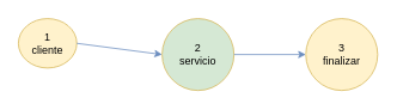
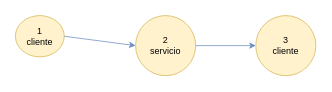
  <mxCell id="0" />
  <mxCell id="1" parent="0" />
  <mxCell id="2" value="1&lt;br&gt;cliente" style="ellipse;whiteSpace=wrap;html=1;aspect=fixed;fillColor=#fff2cc;strokeColor=#d6b656;" parent="1" vertex="1"><mxGeometry x="20" y="20" width="65" height="55" as="geometry" /></mxCell>
- <mxCell id="3" value="2&lt;br&gt;servicio" style="ellipse;whiteSpace=wrap;html=1;aspect=fixed;fillColor=#d5e8d4;strokeColor=#d6b656;" parent="1" vertex="1"><mxGeometry x="180" y="20" width="80" height="80" as="geometry" /></mxCell>
- <mxCell id="4" value="3&lt;br&gt;finalizar" style="ellipse;whiteSpace=wrap;html=1;aspect=fixed;fillColor=#fff2cc;strokeColor=#d6b656;" parent="1" vertex="1"><mxGeometry x="340" y="20" width="80" height="80" as="geometry" /></mxCell>
+ <mxCell id="3" value="2&lt;br&gt;servicio" style="ellipse;whiteSpace=wrap;html=1;aspect=fixed;fillColor=#fff2cc;strokeColor=#d6b656;" parent="1" vertex="1"><mxGeometry x="180" y="20" width="80" height="80" as="geometry" /></mxCell>
+ <mxCell id="4" value="3&lt;br&gt;cliente" style="ellipse;whiteSpace=wrap;html=1;aspect=fixed;fillColor=#fff2cc;strokeColor=#d6b656;" parent="1" vertex="1"><mxGeometry x="340" y="20" width="80" height="80" as="geometry" /></mxCell>
  <mxCell id="5" value="" style="endArrow=classic;html=1;rounded=0;strokeColor=#6c8ebf;entryX=0;entryY=0.5;entryDx=0;entryDy=0;exitX=1;exitY=0.5;exitDx=0;exitDy=0;fillColor=#dae8fc;" parent="1" source="3" target="4" edge="1"><mxGeometry width="50" height="50" relative="1" as="geometry"><mxPoint x="310" y="160" as="sourcePoint" /><mxPoint x="360" y="110" as="targetPoint" /></mxGeometry></mxCell>
  <mxCell id="6" value="" style="endArrow=classic;html=1;rounded=0;strokeColor=#6c8ebf;entryX=0;entryY=0.5;entryDx=0;entryDy=0;exitX=1;exitY=0.5;exitDx=0;exitDy=0;fillColor=#dae8fc;" parent="1" source="2" target="3" edge="1"><mxGeometry width="50" height="50" relative="1" as="geometry"><mxPoint x="320" y="70" as="sourcePoint" /><mxPoint x="468" y="70" as="targetPoint" /></mxGeometry></mxCell>
